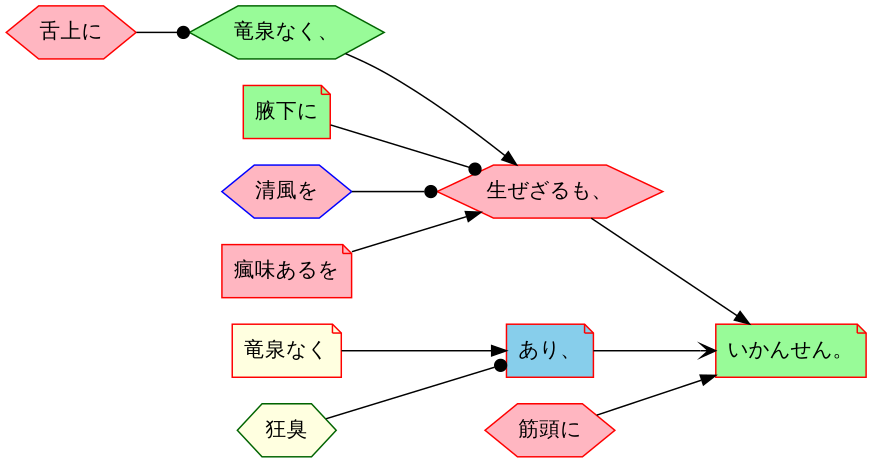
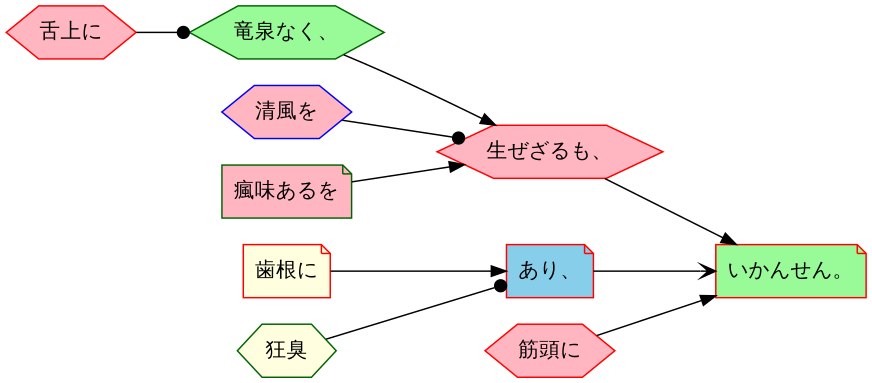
  digraph {
    rankdir=LR
    node [color=red fillcolor=lightpink shape=hexagon style=filled]
    edge [arrowhead=normal]
    n1 [label="舌上に"]
    n2 [color=darkgreen fillcolor=palegreen label="竜泉なく、"]
    n3 [label="生ぜざるも、"]
    n4 [fillcolor=palegreen label="いかんせん。" shape=note]
-   n5 [fillcolor=palegreen label="腋下に" shape=note]
    n6 [color=blue label="清風を"]
-   n7 [fillcolor=lightyellow label="竜泉なく" shape=note]
+   n7 [fillcolor=lightyellow label="歯根に" shape=note]
    n8 [fillcolor=skyblue label="あり、" shape=note]
    n9 [color=darkgreen fillcolor=lightyellow label="狂臭"]
    n10 [label="筋頭に"]
-   n11 [label="瘋味あるを" shape=note]
+   n11 [color=darkgreen label="瘋味あるを" shape=note]
    n1 -> n2 [arrowhead=dot]
    n2 -> n3
    n3 -> n4
-   n5 -> n3 [arrowhead=dot]
    n6 -> n3 [arrowhead=dot]
    n7 -> n8
    n8 -> n4 [arrowhead=vee]
    n9 -> n8 [arrowhead=dot]
    n10 -> n4
    n11 -> n3
  }
